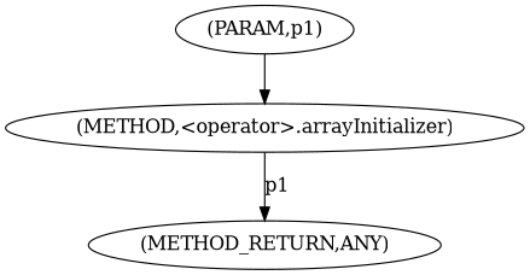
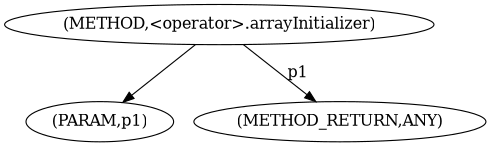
  digraph {
    n1 [label=<(METHOD,&lt;operator&gt;.arrayInitializer)>]
    n2 [label=<(PARAM,p1)>]
    n3 [label=<(METHOD_RETURN,ANY)>]
-   n2 -> n1
+   n1 -> n2
    n1 -> n3 [label=p1]
  }
